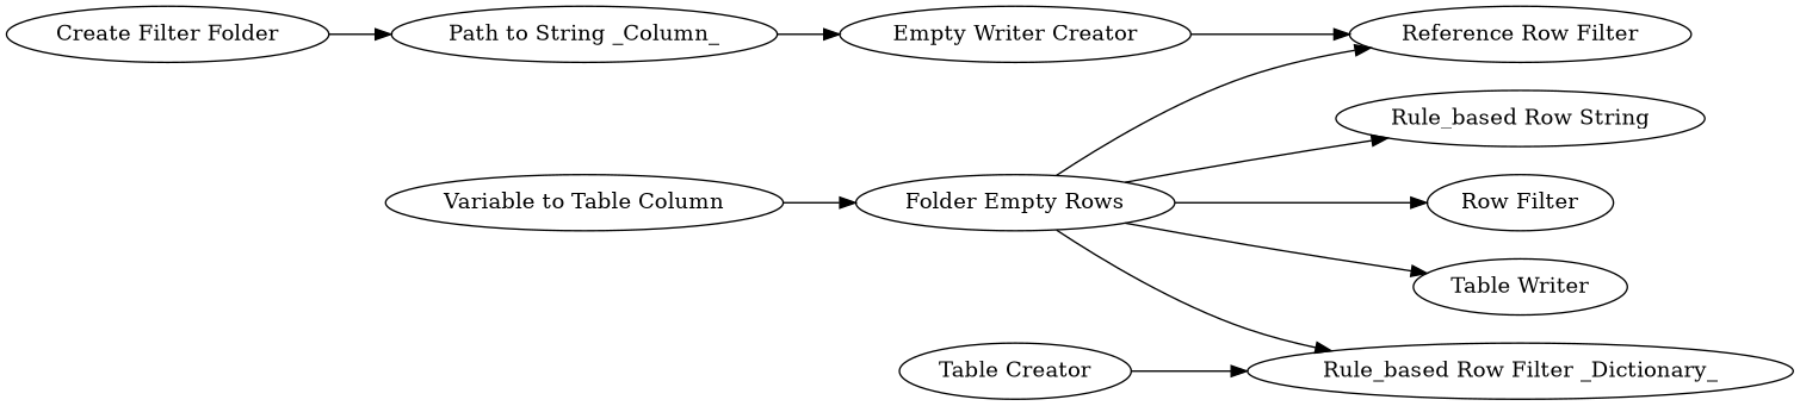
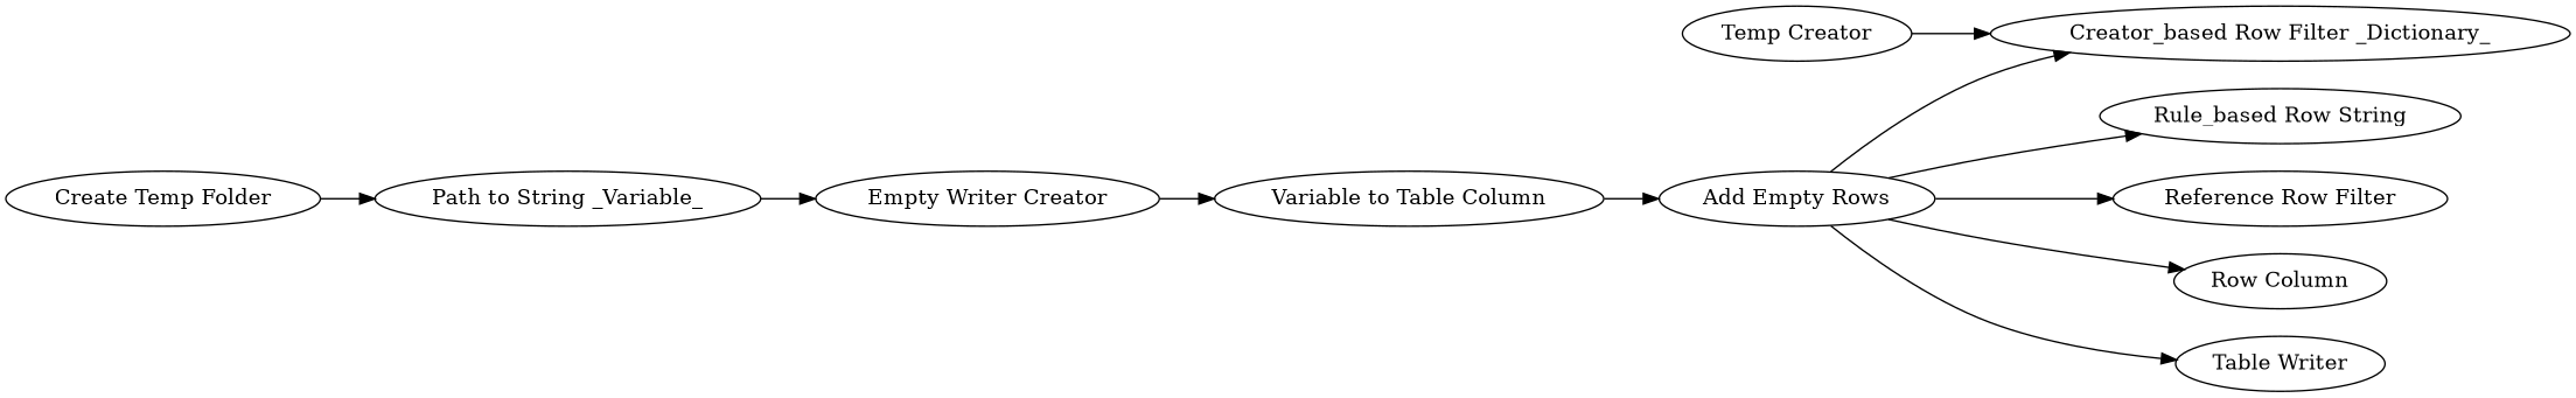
  digraph {
    rankdir=LR
-   n1 [label="Folder Empty Rows"]
+   n1 [label="Add Empty Rows"]
    n2 [label="Rule_based Row String"]
    n3 [label="Reference Row Filter"]
-   n4 [label="Rule_based Row Filter _Dictionary_"]
-   n5 [label="Row Filter"]
+   n4 [label="Creator_based Row Filter _Dictionary_"]
+   n5 [label="Row Column"]
    n6 [label="Table Writer"]
-   n7 [label="Create Filter Folder"]
-   n8 [label="Path to String _Column_"]
+   n7 [label="Create Temp Folder"]
+   n8 [label="Path to String _Variable_"]
    n9 [label="Empty Writer Creator"]
    n10 [label="Variable to Table Column"]
-   n11 [label="Table Creator"]
+   n11 [label="Temp Creator"]
    n1 -> n2
    n1 -> n3
    n1 -> n4
    n1 -> n5
    n1 -> n6
    n7 -> n8
    n8 -> n9
-   n9 -> n3
+   n9 -> n10
    n10 -> n1
    n11 -> n4
  }
